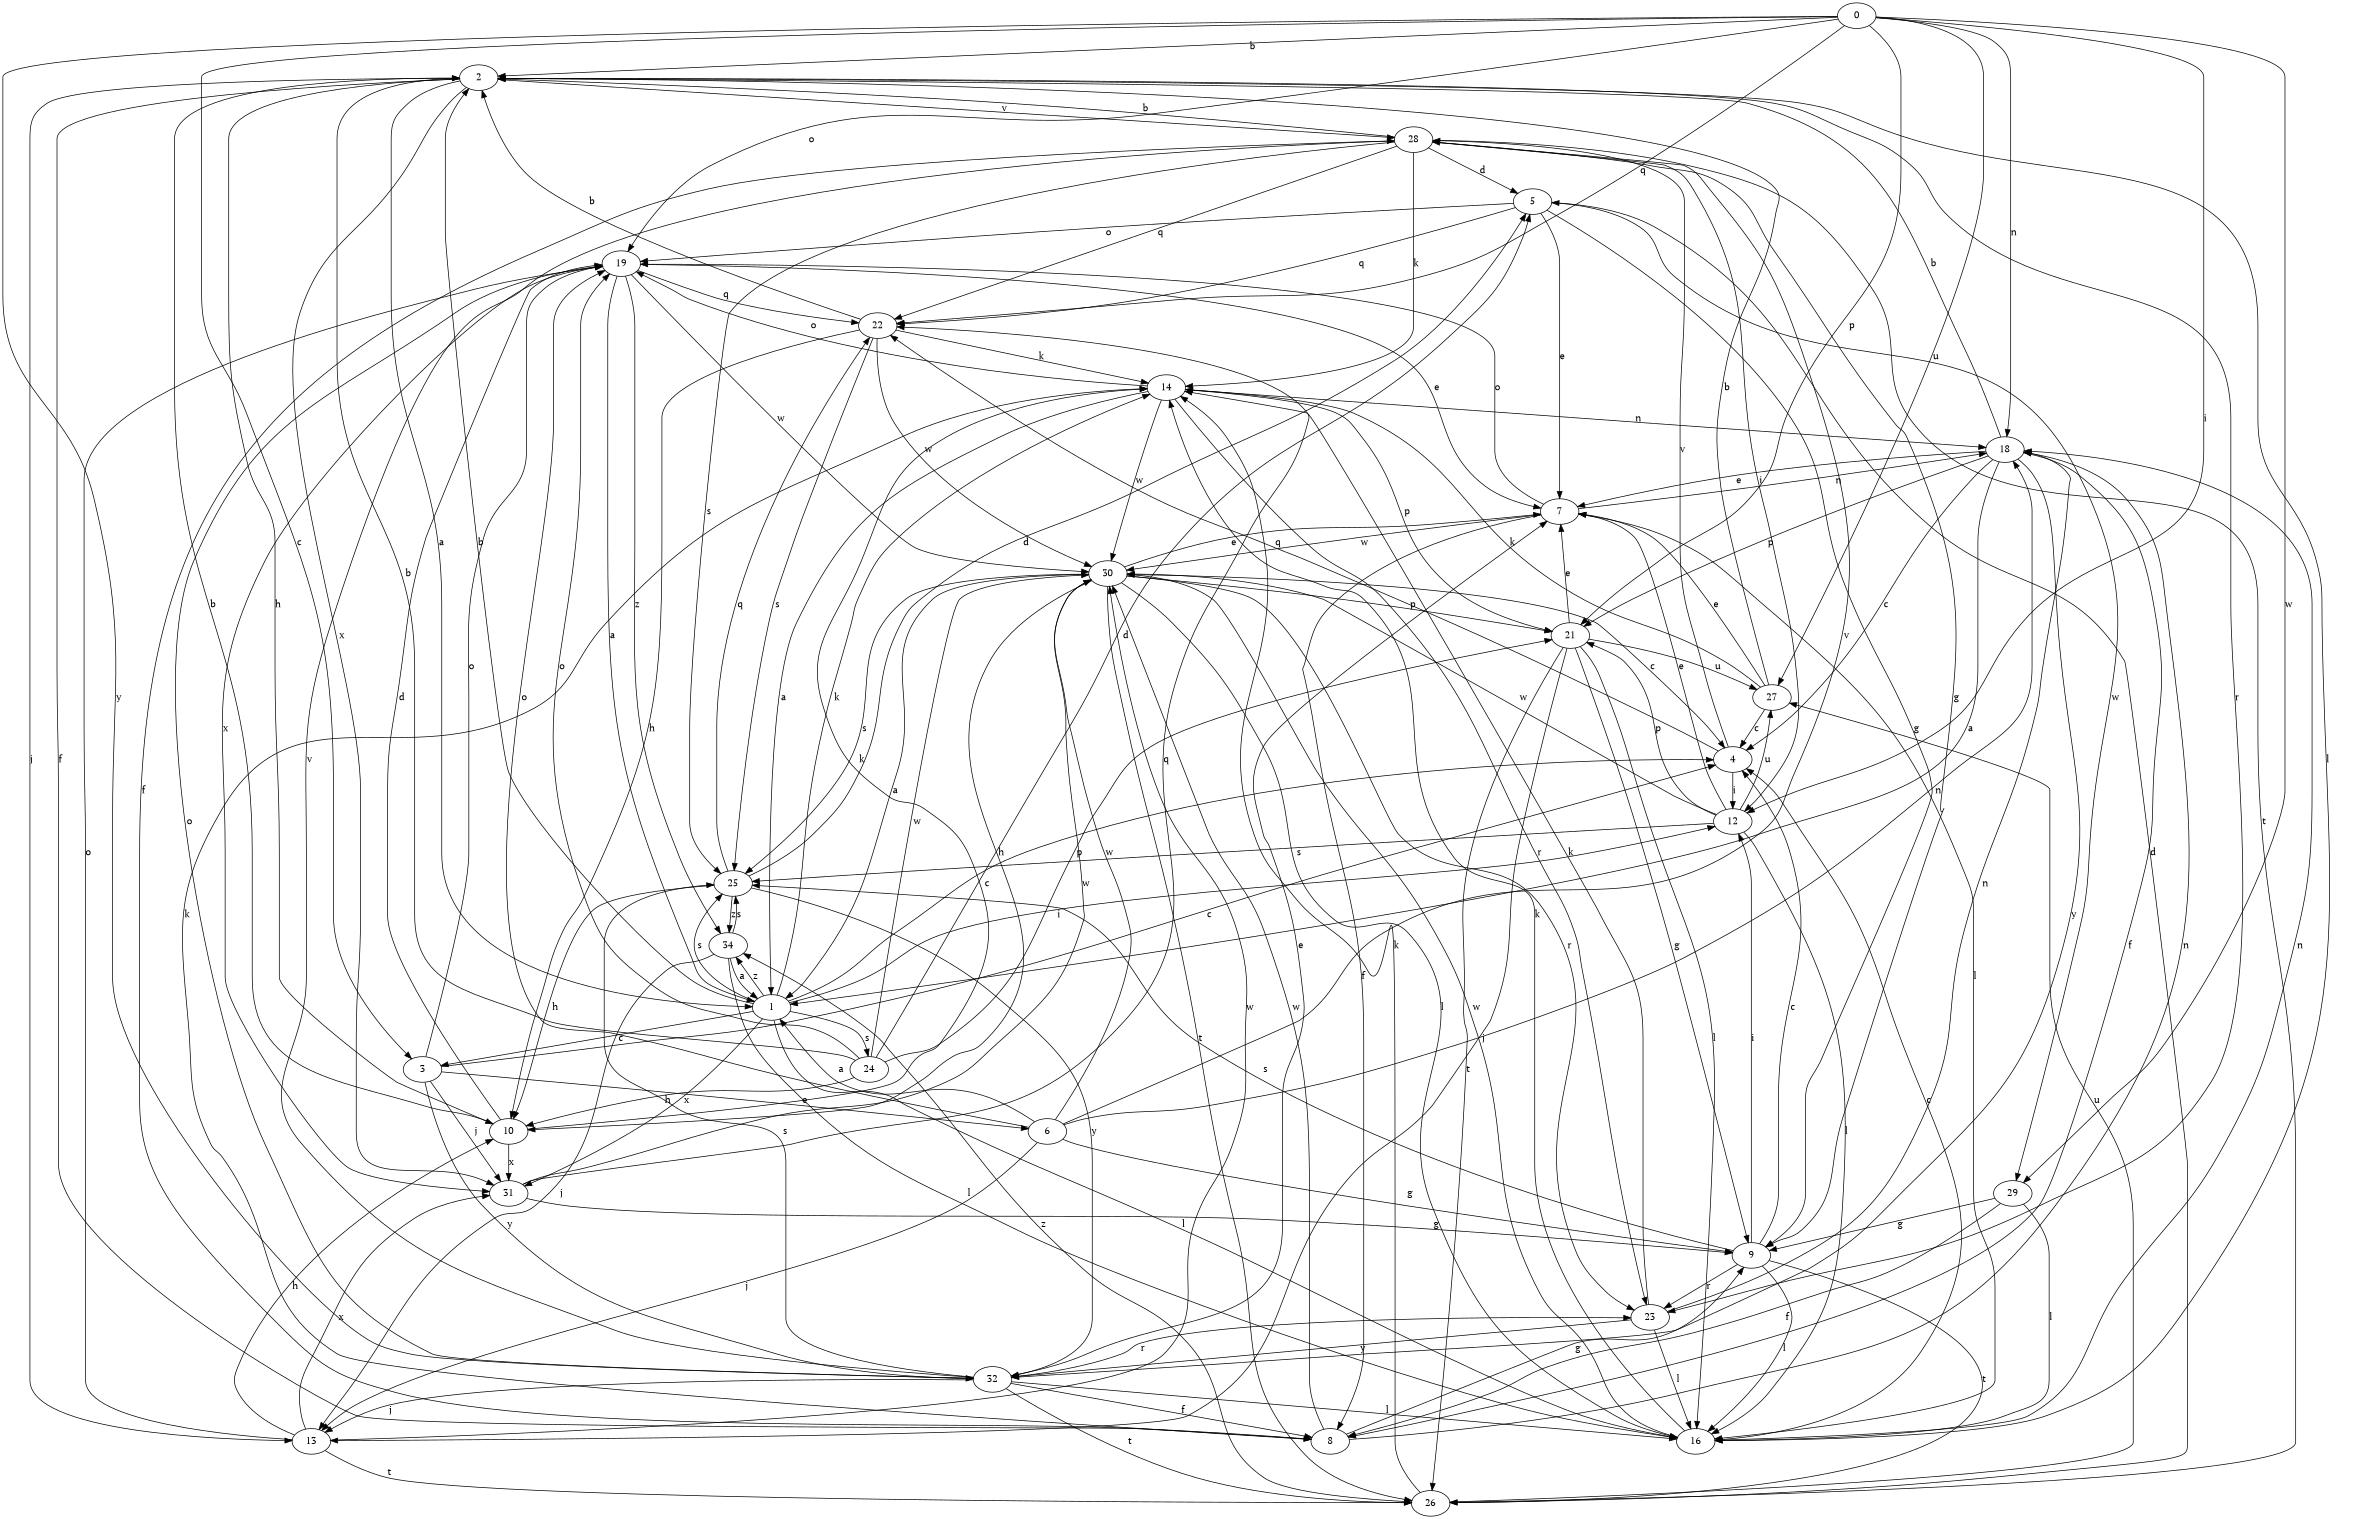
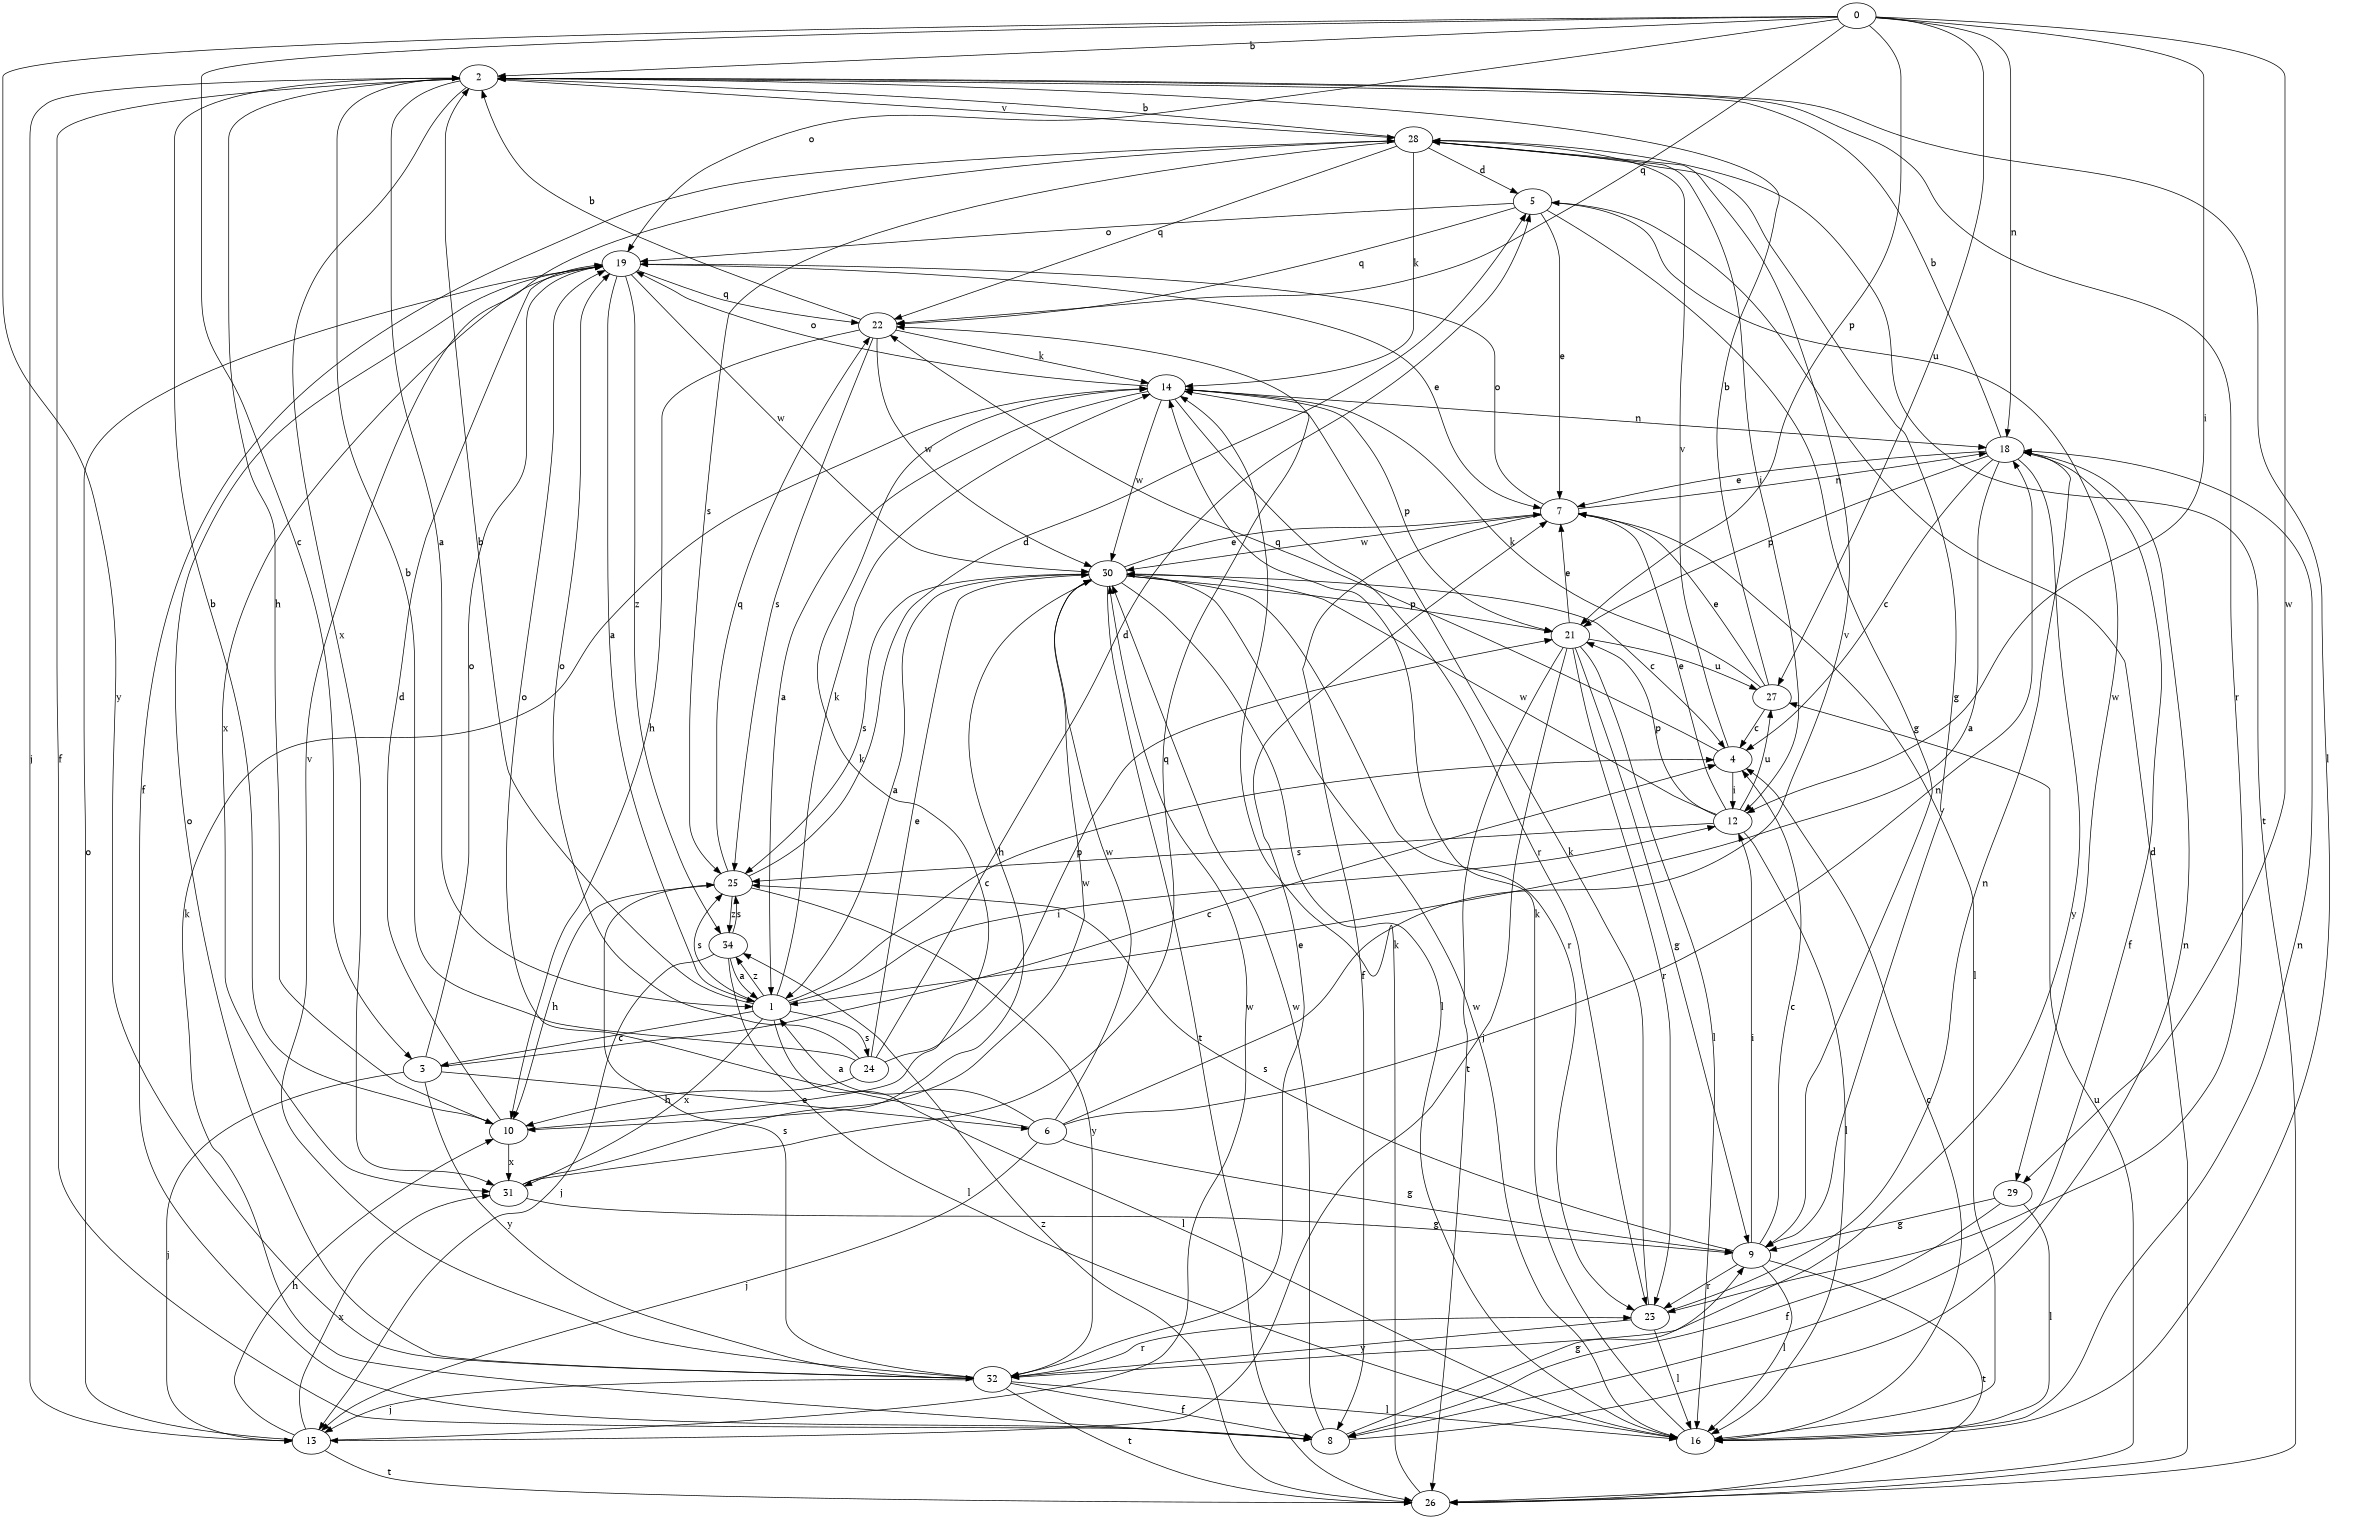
  strict digraph {
    fontname="PT Serif"
    node [fontname="PT Serif"]
    edge [fontname="PT Serif"]
    0
    2
    3
    12
    18
    19
    21
    22
    27
    29
    32
    28
    1
    16
    31
    8
    10
    13
    23
    4
    6
    25
    7
    30
    34
    9
    26
    14
    5
    24
    0 -> 2 [label=b]
    0 -> 3 [label=c]
    0 -> 12 [label=i]
    0 -> 18 [label=n]
    0 -> 19 [label=o]
    0 -> 21 [label=p]
    0 -> 22 [label=q]
    0 -> 27 [label=u]
    0 -> 29 [label=w]
    0 -> 32 [label=y]
    2 -> 28 [label=v]
    2 -> 1 [label=a]
    2 -> 16 [label=l]
    2 -> 31 [label=x]
    2 -> 8 [label=f]
    2 -> 10 [label=h]
    2 -> 13 [label=j]
    2 -> 23 [label=r]
    3 -> 19 [label=o]
    3 -> 32 [label=y]
-   3 -> 31 [label=j]
+   3 -> 13 [label=j]
    3 -> 4 [label=c]
    3 -> 6 [label=e]
    12 -> 21 [label=p]
    12 -> 27 [label=u]
    12 -> 16 [label=l]
    12 -> 25 [label=s]
    12 -> 7 [label=e]
    12 -> 30 [label=w]
    18 -> 2 [label=b]
    18 -> 21 [label=p]
    18 -> 32 [label=y]
    18 -> 1 [label=a]
    18 -> 8 [label=f]
    18 -> 4 [label=c]
    18 -> 7 [label=e]
    19 -> 22 [label=q]
    19 -> 1 [label=a]
    19 -> 31 [label=x]
    19 -> 7 [label=e]
    19 -> 30 [label=w]
    19 -> 34 [label=z]
    21 -> 27 [label=u]
    21 -> 16 [label=l]
    21 -> 13 [label=j]
+   21 -> 23 [label=r]
    21 -> 7 [label=e]
    21 -> 9 [label=g]
    21 -> 26 [label=t]
    22 -> 2 [label=b]
    22 -> 10 [label=h]
    22 -> 25 [label=s]
    22 -> 30 [label=w]
    22 -> 14 [label=k]
    27 -> 2 [label=b]
    27 -> 4 [label=c]
    27 -> 7 [label=e]
    27 -> 14 [label=k]
    29 -> 16 [label=l]
    29 -> 8 [label=f]
    29 -> 9 [label=g]
    32 -> 19 [label=o]
    32 -> 28 [label=v]
    32 -> 16 [label=l]
    32 -> 8 [label=f]
    32 -> 13 [label=j]
    32 -> 23 [label=r]
    32 -> 25 [label=s]
    32 -> 7 [label=e]
    32 -> 26 [label=t]
    28 -> 2 [label=b]
    28 -> 12 [label=i]
    28 -> 22 [label=q]
    28 -> 8 [label=f]
    28 -> 25 [label=s]
    28 -> 9 [label=g]
    28 -> 26 [label=t]
    28 -> 14 [label=k]
    28 -> 5 [label=d]
    1 -> 2 [label=b]
    1 -> 3 [label=c]
    1 -> 12 [label=i]
    1 -> 16 [label=l]
    1 -> 31 [label=x]
    1 -> 4 [label=c]
    1 -> 25 [label=s]
    1 -> 34 [label=z]
    1 -> 14 [label=k]
    1 -> 24 [label=s]
    16 -> 18 [label=n]
    16 -> 4 [label=c]
    16 -> 30 [label=w]
    16 -> 14 [label=k]
    31 -> 22 [label=q]
    31 -> 30 [label=w]
    31 -> 9 [label=g]
    8 -> 18 [label=n]
    8 -> 30 [label=w]
    8 -> 9 [label=g]
    8 -> 14 [label=k]
    10 -> 2 [label=b]
    10 -> 19 [label=d]
    10 -> 31 [label=x]
    10 -> 14 [label=k]
    13 -> 19 [label=o]
    13 -> 31 [label=x]
    13 -> 10 [label=h]
    13 -> 30 [label=w]
    13 -> 26 [label=t]
    23 -> 18 [label=n]
    23 -> 32 [label=y]
    23 -> 16 [label=l]
    23 -> 14 [label=k]
    4 -> 12 [label=i]
    4 -> 22 [label=q]
    4 -> 28 [label=v]
    6 -> 18 [label=n]
    6 -> 19 [label=o]
    6 -> 28 [label=v]
    6 -> 1 [label=a]
    6 -> 13 [label=j]
    6 -> 30 [label=w]
    6 -> 9 [label=g]
    25 -> 22 [label=q]
    25 -> 32 [label=y]
    25 -> 10 [label=h]
    25 -> 34 [label=z]
    25 -> 5 [label=d]
    7 -> 18 [label=n]
    7 -> 19 [label=o]
    7 -> 16 [label=l]
    7 -> 8 [label=f]
    7 -> 30 [label=w]
    30 -> 21 [label=p]
    30 -> 1 [label=a]
    30 -> 16 [label=l]
    30 -> 10 [label=h]
    30 -> 23 [label=r]
    30 -> 4 [label=c]
    30 -> 25 [label=s]
    30 -> 7 [label=e]
    30 -> 26 [label=t]
    34 -> 1 [label=a]
    34 -> 16 [label=l]
    34 -> 13 [label=j]
    34 -> 25 [label=s]
    9 -> 12 [label=i]
    9 -> 16 [label=l]
    9 -> 23 [label=r]
    9 -> 4 [label=c]
    9 -> 25 [label=s]
    9 -> 26 [label=t]
    26 -> 27 [label=u]
    26 -> 34 [label=z]
    26 -> 14 [label=k]
    26 -> 5 [label=d]
    14 -> 18 [label=n]
    14 -> 19 [label=o]
    14 -> 21 [label=p]
    14 -> 1 [label=a]
    14 -> 23 [label=r]
    14 -> 30 [label=w]
    5 -> 19 [label=o]
    5 -> 22 [label=q]
    5 -> 29 [label=w]
    5 -> 7 [label=e]
    5 -> 9 [label=g]
    24 -> 2 [label=b]
    24 -> 19 [label=o]
    24 -> 21 [label=p]
    24 -> 10 [label=h]
-   24 -> 30 [label=w]
+   24 -> 30 [label=e]
    24 -> 5 [label=d]
  }
